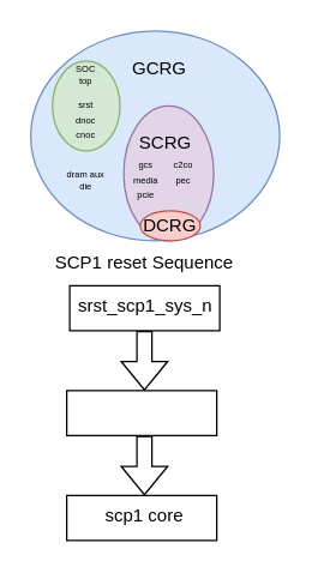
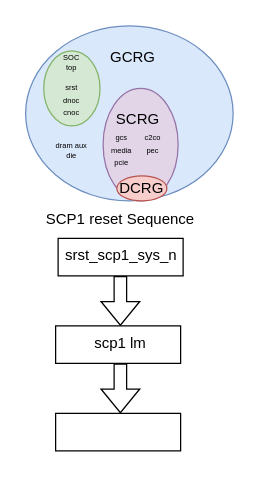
  <mxCell id="0" />
  <mxCell id="1" parent="0" />
  <mxCell id="2" value="" style="group" vertex="1" connectable="0" parent="1"><mxGeometry x="20" y="20" width="166" height="140" as="geometry" /></mxCell>
  <mxCell id="3" value="" style="ellipse;whiteSpace=wrap;html=1;fillColor=#dae8fc;strokeColor=#6c8ebf;" vertex="1" parent="2"><mxGeometry width="166" height="140" as="geometry" /></mxCell>
  <mxCell id="4" value="" style="ellipse;whiteSpace=wrap;html=1;fillColor=#d5e8d4;strokeColor=#82b366;" vertex="1" parent="2"><mxGeometry x="14.5" y="20" width="45" height="60" as="geometry" /></mxCell>
  <mxCell id="5" value="GCRG" style="text;html=1;align=center;verticalAlign=middle;whiteSpace=wrap;rounded=0;" vertex="1" parent="2"><mxGeometry x="73" y="20" width="26" height="10" as="geometry" /></mxCell>
  <mxCell id="6" value="srst" style="text;html=1;align=center;verticalAlign=middle;whiteSpace=wrap;rounded=0;fontSize=6;" vertex="1" parent="2"><mxGeometry x="22" y="40" width="30" height="20" as="geometry" /></mxCell>
  <mxCell id="7" value="dnoc" style="text;html=1;align=center;verticalAlign=middle;whiteSpace=wrap;rounded=0;fontSize=6;" vertex="1" parent="2"><mxGeometry x="22" y="50" width="30" height="20" as="geometry" /></mxCell>
  <mxCell id="8" value="cnoc" style="text;html=1;align=center;verticalAlign=middle;whiteSpace=wrap;rounded=0;fontSize=6;" vertex="1" parent="2"><mxGeometry x="22" y="60" width="30" height="20" as="geometry" /></mxCell>
  <mxCell id="9" value="dram aux die" style="text;html=1;align=center;verticalAlign=middle;whiteSpace=wrap;rounded=0;fontSize=6;" vertex="1" parent="2"><mxGeometry x="22" y="90" width="30" height="20" as="geometry" /></mxCell>
  <mxCell id="10" value="" style="ellipse;whiteSpace=wrap;html=1;fillColor=#e1d5e7;strokeColor=#9673a6;" vertex="1" parent="2"><mxGeometry x="62" y="50" width="60" height="90" as="geometry" /></mxCell>
  <mxCell id="11" value="SOC&lt;div&gt;top&lt;/div&gt;" style="text;html=1;align=center;verticalAlign=middle;whiteSpace=wrap;rounded=0;fontSize=6;" vertex="1" parent="2"><mxGeometry x="22" y="20" width="30" height="20" as="geometry" /></mxCell>
  <mxCell id="12" value="SCRG" style="text;html=1;align=center;verticalAlign=middle;whiteSpace=wrap;rounded=0;" vertex="1" parent="2"><mxGeometry x="76.5" y="70" width="26" height="10" as="geometry" /></mxCell>
  <mxCell id="13" value="gcs" style="text;html=1;align=center;verticalAlign=middle;whiteSpace=wrap;rounded=0;fontSize=6;" vertex="1" parent="2"><mxGeometry x="62" y="80" width="30" height="20" as="geometry" /></mxCell>
  <mxCell id="14" value="media" style="text;html=1;align=center;verticalAlign=middle;whiteSpace=wrap;rounded=0;fontSize=6;" vertex="1" parent="2"><mxGeometry x="62" y="90" width="30" height="20" as="geometry" /></mxCell>
  <mxCell id="15" value="pcie" style="text;html=1;align=center;verticalAlign=middle;whiteSpace=wrap;rounded=0;fontSize=6;" vertex="1" parent="2"><mxGeometry x="62" y="100" width="30" height="20" as="geometry" /></mxCell>
  <mxCell id="16" value="c2co" style="text;html=1;align=center;verticalAlign=middle;whiteSpace=wrap;rounded=0;fontSize=6;" vertex="1" parent="2"><mxGeometry x="87" y="80" width="30" height="20" as="geometry" /></mxCell>
  <mxCell id="17" value="pec" style="text;html=1;align=center;verticalAlign=middle;whiteSpace=wrap;rounded=0;fontSize=6;" vertex="1" parent="2"><mxGeometry x="87" y="90" width="30" height="20" as="geometry" /></mxCell>
  <mxCell id="18" value="DCRG" style="ellipse;whiteSpace=wrap;html=1;fillColor=#f8cecc;strokeColor=#b85450;" vertex="1" parent="2"><mxGeometry x="73" y="120" width="40" height="20" as="geometry" /></mxCell>
  <mxCell id="19" value="" style="group" vertex="1" connectable="0" parent="1"><mxGeometry x="30" y="160" width="132" height="200" as="geometry" /></mxCell>
  <mxCell id="20" value="SCP1 reset Sequence" style="text;html=1;align=center;verticalAlign=middle;whiteSpace=wrap;rounded=0;" vertex="1" parent="19"><mxGeometry width="132" height="30" as="geometry" /></mxCell>
  <mxCell id="21" value="" style="rounded=0;whiteSpace=wrap;html=1;" vertex="1" parent="19"><mxGeometry x="16" y="30" width="100" height="30" as="geometry" /></mxCell>
  <mxCell id="22" value="&lt;div data-page-id=&quot;Pw6XdwjNvok7TUxngfVcSIKwnlc&quot; data-lark-html-role=&quot;root&quot; data-docx-has-block-data=&quot;false&quot;&gt;&lt;div class=&quot;ace-line ace-line old-record-id-SQWmdt7z1oqKN5xYYuCcsvaNnDd&quot;&gt;srst_scp1_sys_n&lt;/div&gt;&lt;/div&gt;&lt;span data-lark-record-data=&quot;{&amp;quot;rootId&amp;quot;:&amp;quot;Pw6XdwjNvok7TUxngfVcSIKwnlc&amp;quot;,&amp;quot;text&amp;quot;:{&amp;quot;initialAttributedTexts&amp;quot;:{&amp;quot;text&amp;quot;:{&amp;quot;0&amp;quot;:&amp;quot;srst_scp1_sys_n&amp;quot;},&amp;quot;attribs&amp;quot;:{&amp;quot;0&amp;quot;:&amp;quot;*0+f&amp;quot;}},&amp;quot;apool&amp;quot;:{&amp;quot;numToAttrib&amp;quot;:{&amp;quot;0&amp;quot;:[&amp;quot;author&amp;quot;,&amp;quot;7396181384320237572&amp;quot;]},&amp;quot;nextNum&amp;quot;:1}},&amp;quot;type&amp;quot;:&amp;quot;text&amp;quot;,&amp;quot;referenceRecordMap&amp;quot;:{},&amp;quot;extra&amp;quot;:{&amp;quot;channel&amp;quot;:&amp;quot;saas&amp;quot;,&amp;quot;pasteRandomId&amp;quot;:&amp;quot;677e7be1-af29-4d60-ab0a-0fdef0c1a2f3&amp;quot;,&amp;quot;mention_page_title&amp;quot;:{},&amp;quot;external_mention_url&amp;quot;:{}},&amp;quot;isKeepQuoteContainer&amp;quot;:false,&amp;quot;isFromCode&amp;quot;:false,&amp;quot;selection&amp;quot;:[{&amp;quot;id&amp;quot;:1236,&amp;quot;type&amp;quot;:&amp;quot;text&amp;quot;,&amp;quot;selection&amp;quot;:{&amp;quot;start&amp;quot;:0,&amp;quot;end&amp;quot;:15},&amp;quot;recordId&amp;quot;:&amp;quot;SQWmdt7z1oqKN5xYYuCcsvaNnDd&amp;quot;}],&amp;quot;payloadMap&amp;quot;:{},&amp;quot;isCut&amp;quot;:false}&quot; data-lark-record-format=&quot;docx/text&quot; class=&quot;lark-record-clipboard&quot;&gt;&lt;/span&gt;" style="text;whiteSpace=wrap;html=1;" vertex="1" parent="19"><mxGeometry x="20" y="30" width="96" height="20" as="geometry" /></mxCell>
  <mxCell id="23" value="" style="shape=flexArrow;endArrow=classic;html=1;rounded=0;" edge="1" parent="19"><mxGeometry width="50" height="50" relative="1" as="geometry"><mxPoint x="65.8" y="60" as="sourcePoint" /><mxPoint x="65.8" y="100" as="targetPoint" /></mxGeometry></mxCell>
  <mxCell id="24" value="" style="rounded=0;whiteSpace=wrap;html=1;" vertex="1" parent="19"><mxGeometry x="14" y="100" width="100" height="30" as="geometry" /></mxCell>
+ <mxCell id="25" value="&lt;div data-docx-has-block-data=&quot;false&quot; data-lark-html-role=&quot;root&quot; data-page-id=&quot;Pw6XdwjNvok7TUxngfVcSIKwnlc&quot;&gt;&lt;div class=&quot;ace-line ace-line old-record-id-SQWmdt7z1oqKN5xYYuCcsvaNnDd&quot;&gt;scp1 lm&lt;/div&gt;&lt;/div&gt;&lt;span class=&quot;lark-record-clipboard&quot; data-lark-record-format=&quot;docx/text&quot; data-lark-record-data=&quot;{&amp;quot;rootId&amp;quot;:&amp;quot;Pw6XdwjNvok7TUxngfVcSIKwnlc&amp;quot;,&amp;quot;text&amp;quot;:{&amp;quot;initialAttributedTexts&amp;quot;:{&amp;quot;text&amp;quot;:{&amp;quot;0&amp;quot;:&amp;quot;srst_scp1_sys_n&amp;quot;},&amp;quot;attribs&amp;quot;:{&amp;quot;0&amp;quot;:&amp;quot;*0+f&amp;quot;}},&amp;quot;apool&amp;quot;:{&amp;quot;numToAttrib&amp;quot;:{&amp;quot;0&amp;quot;:[&amp;quot;author&amp;quot;,&amp;quot;7396181384320237572&amp;quot;]},&amp;quot;nextNum&amp;quot;:1}},&amp;quot;type&amp;quot;:&amp;quot;text&amp;quot;,&amp;quot;referenceRecordMap&amp;quot;:{},&amp;quot;extra&amp;quot;:{&amp;quot;channel&amp;quot;:&amp;quot;saas&amp;quot;,&amp;quot;pasteRandomId&amp;quot;:&amp;quot;677e7be1-af29-4d60-ab0a-0fdef0c1a2f3&amp;quot;,&amp;quot;mention_page_title&amp;quot;:{},&amp;quot;external_mention_url&amp;quot;:{}},&amp;quot;isKeepQuoteContainer&amp;quot;:false,&amp;quot;isFromCode&amp;quot;:false,&amp;quot;selection&amp;quot;:[{&amp;quot;id&amp;quot;:1236,&amp;quot;type&amp;quot;:&amp;quot;text&amp;quot;,&amp;quot;selection&amp;quot;:{&amp;quot;start&amp;quot;:0,&amp;quot;end&amp;quot;:15},&amp;quot;recordId&amp;quot;:&amp;quot;SQWmdt7z1oqKN5xYYuCcsvaNnDd&amp;quot;}],&amp;quot;payloadMap&amp;quot;:{},&amp;quot;isCut&amp;quot;:false}&quot;&gt;&lt;/span&gt;" style="text;whiteSpace=wrap;html=1;align=center;" vertex="1" parent="19"><mxGeometry x="18" y="100" width="96" height="25" as="geometry" /></mxCell>
  <mxCell id="26" value="" style="rounded=0;whiteSpace=wrap;html=1;" vertex="1" parent="19"><mxGeometry x="14" y="170" width="100" height="30" as="geometry" /></mxCell>
- <mxCell id="27" value="&lt;div data-docx-has-block-data=&quot;false&quot; data-lark-html-role=&quot;root&quot; data-page-id=&quot;Pw6XdwjNvok7TUxngfVcSIKwnlc&quot;&gt;&lt;div class=&quot;ace-line ace-line old-record-id-SQWmdt7z1oqKN5xYYuCcsvaNnDd&quot;&gt;scp1 core&lt;/div&gt;&lt;/div&gt;&lt;span class=&quot;lark-record-clipboard&quot; data-lark-record-format=&quot;docx/text&quot; data-lark-record-data=&quot;{&amp;quot;rootId&amp;quot;:&amp;quot;Pw6XdwjNvok7TUxngfVcSIKwnlc&amp;quot;,&amp;quot;text&amp;quot;:{&amp;quot;initialAttributedTexts&amp;quot;:{&amp;quot;text&amp;quot;:{&amp;quot;0&amp;quot;:&amp;quot;srst_scp1_sys_n&amp;quot;},&amp;quot;attribs&amp;quot;:{&amp;quot;0&amp;quot;:&amp;quot;*0+f&amp;quot;}},&amp;quot;apool&amp;quot;:{&amp;quot;numToAttrib&amp;quot;:{&amp;quot;0&amp;quot;:[&amp;quot;author&amp;quot;,&amp;quot;7396181384320237572&amp;quot;]},&amp;quot;nextNum&amp;quot;:1}},&amp;quot;type&amp;quot;:&amp;quot;text&amp;quot;,&amp;quot;referenceRecordMap&amp;quot;:{},&amp;quot;extra&amp;quot;:{&amp;quot;channel&amp;quot;:&amp;quot;saas&amp;quot;,&amp;quot;pasteRandomId&amp;quot;:&amp;quot;677e7be1-af29-4d60-ab0a-0fdef0c1a2f3&amp;quot;,&amp;quot;mention_page_title&amp;quot;:{},&amp;quot;external_mention_url&amp;quot;:{}},&amp;quot;isKeepQuoteContainer&amp;quot;:false,&amp;quot;isFromCode&amp;quot;:false,&amp;quot;selection&amp;quot;:[{&amp;quot;id&amp;quot;:1236,&amp;quot;type&amp;quot;:&amp;quot;text&amp;quot;,&amp;quot;selection&amp;quot;:{&amp;quot;start&amp;quot;:0,&amp;quot;end&amp;quot;:15},&amp;quot;recordId&amp;quot;:&amp;quot;SQWmdt7z1oqKN5xYYuCcsvaNnDd&amp;quot;}],&amp;quot;payloadMap&amp;quot;:{},&amp;quot;isCut&amp;quot;:false}&quot;&gt;&lt;/span&gt;" style="text;whiteSpace=wrap;html=1;align=center;" vertex="1" parent="19"><mxGeometry x="18" y="170" width="96" height="25" as="geometry" /></mxCell>
  <mxCell id="28" value="" style="shape=flexArrow;endArrow=classic;html=1;rounded=0;" edge="1" parent="19"><mxGeometry width="50" height="50" relative="1" as="geometry"><mxPoint x="65.8" y="130" as="sourcePoint" /><mxPoint x="65.8" y="170" as="targetPoint" /></mxGeometry></mxCell>
